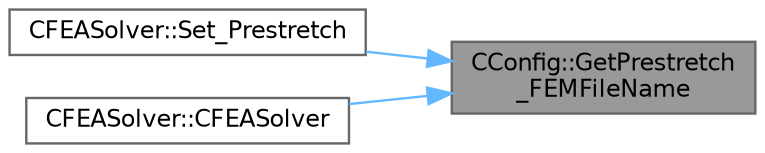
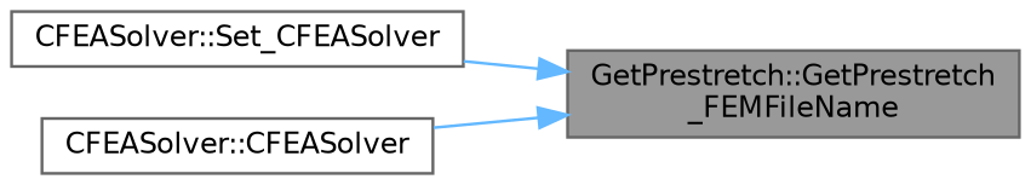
  digraph {
    rankdir=RL
    node [color=grey40 fillcolor=white fontname=Helvetica fontsize=10 shape=box style=filled]
    edge [color=steelblue1 dir=back fontname=Helvetica fontsize=10 labelfontname=Helvetica labelfontsize=10 style=solid]
-   n1 [color=gray40 fillcolor=grey60 fontcolor=black height=0.2 label="CConfig::GetPrestretch\l_FEMFileName" width=0.4]
-   n2 [height=0.2 label="CFEASolver::Set_Prestretch" width=0.4]
+   n1 [color=gray40 fillcolor=grey60 fontcolor=black height=0.2 label="GetPrestretch::GetPrestretch\l_FEMFileName" width=0.4]
+   n2 [height=0.2 label="CFEASolver::Set_CFEASolver" width=0.4]
    n3 [height=0.2 label="CFEASolver::CFEASolver" width=0.4]
    n1 -> n2
    n1 -> n3
  }
